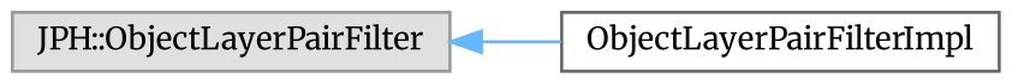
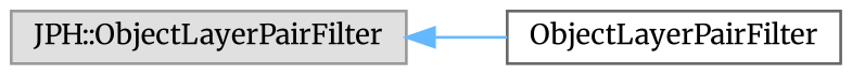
  digraph {
    rankdir=LR
    fontname=Merriweather
    node [fontname=Merriweather fontsize=10 shape=box style=filled]
    n1 [color=grey60 fillcolor="#E0E0E0" height=0.2 label="JPH::ObjectLayerPairFilter" width=0.4]
-   n2 [color=grey40 fillcolor=white height=0.2 label=ObjectLayerPairFilterImpl width=0.4]
+   n2 [color=grey40 fillcolor=white height=0.2 label=ObjectLayerPairFilter width=0.4]
    n1 -> n2 [color=steelblue1 dir=back fontname=Merriweather fontsize=10 labelfontname=Helvetica labelfontsize=10 style=solid]
  }
